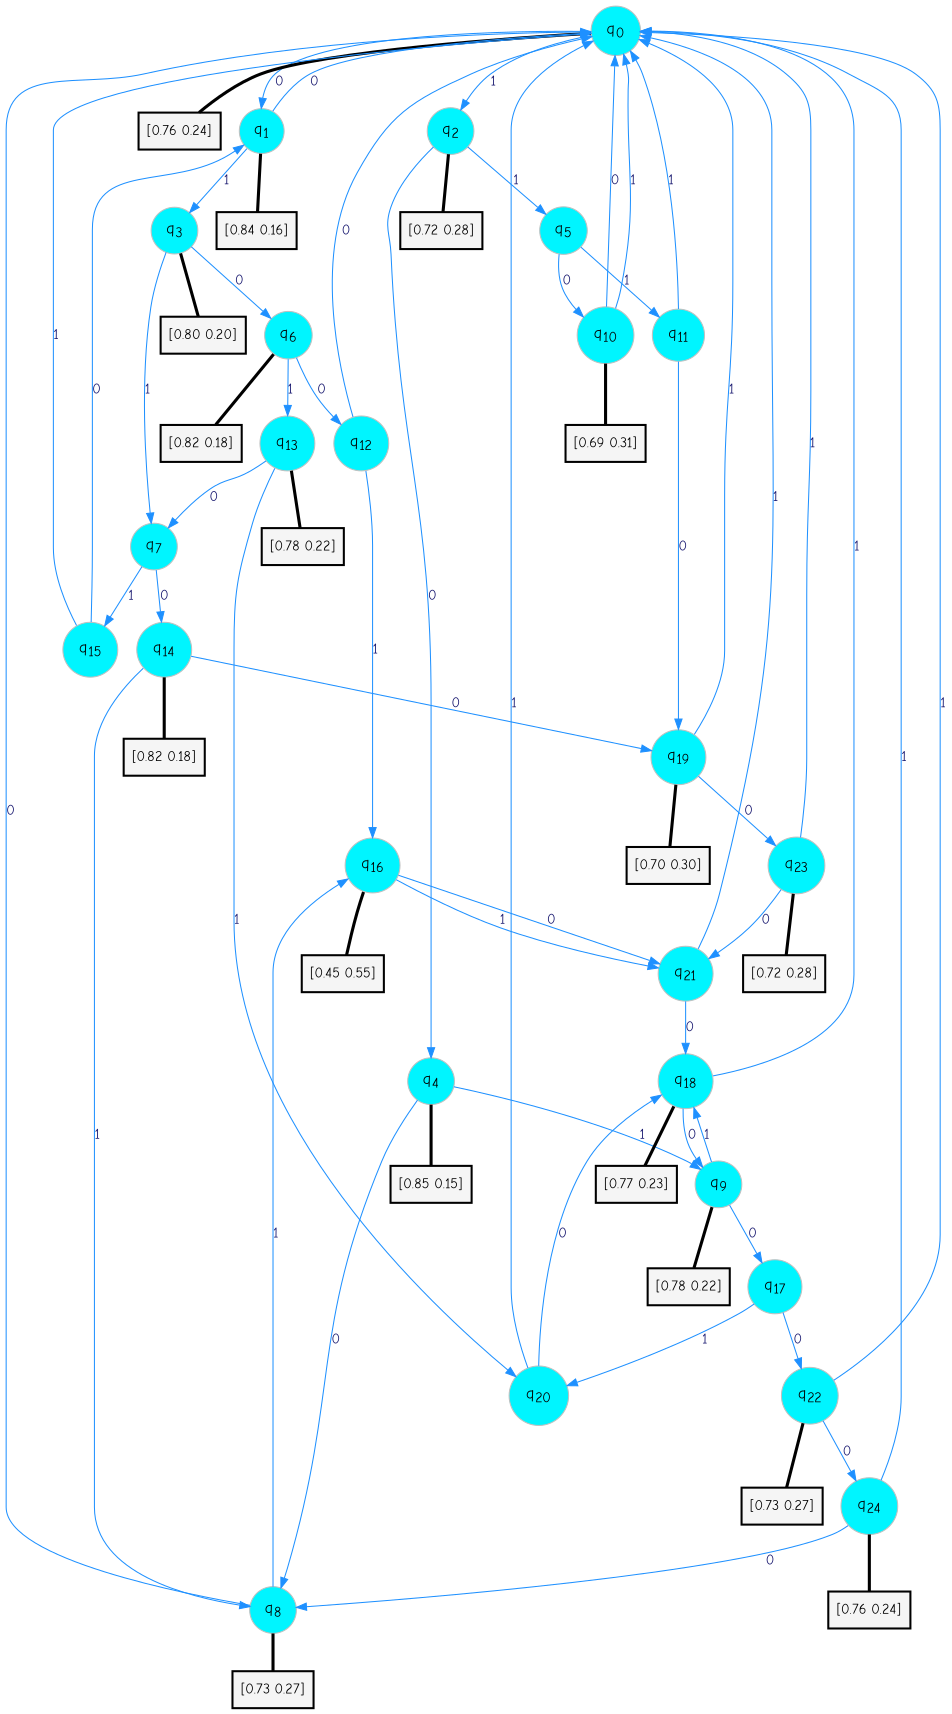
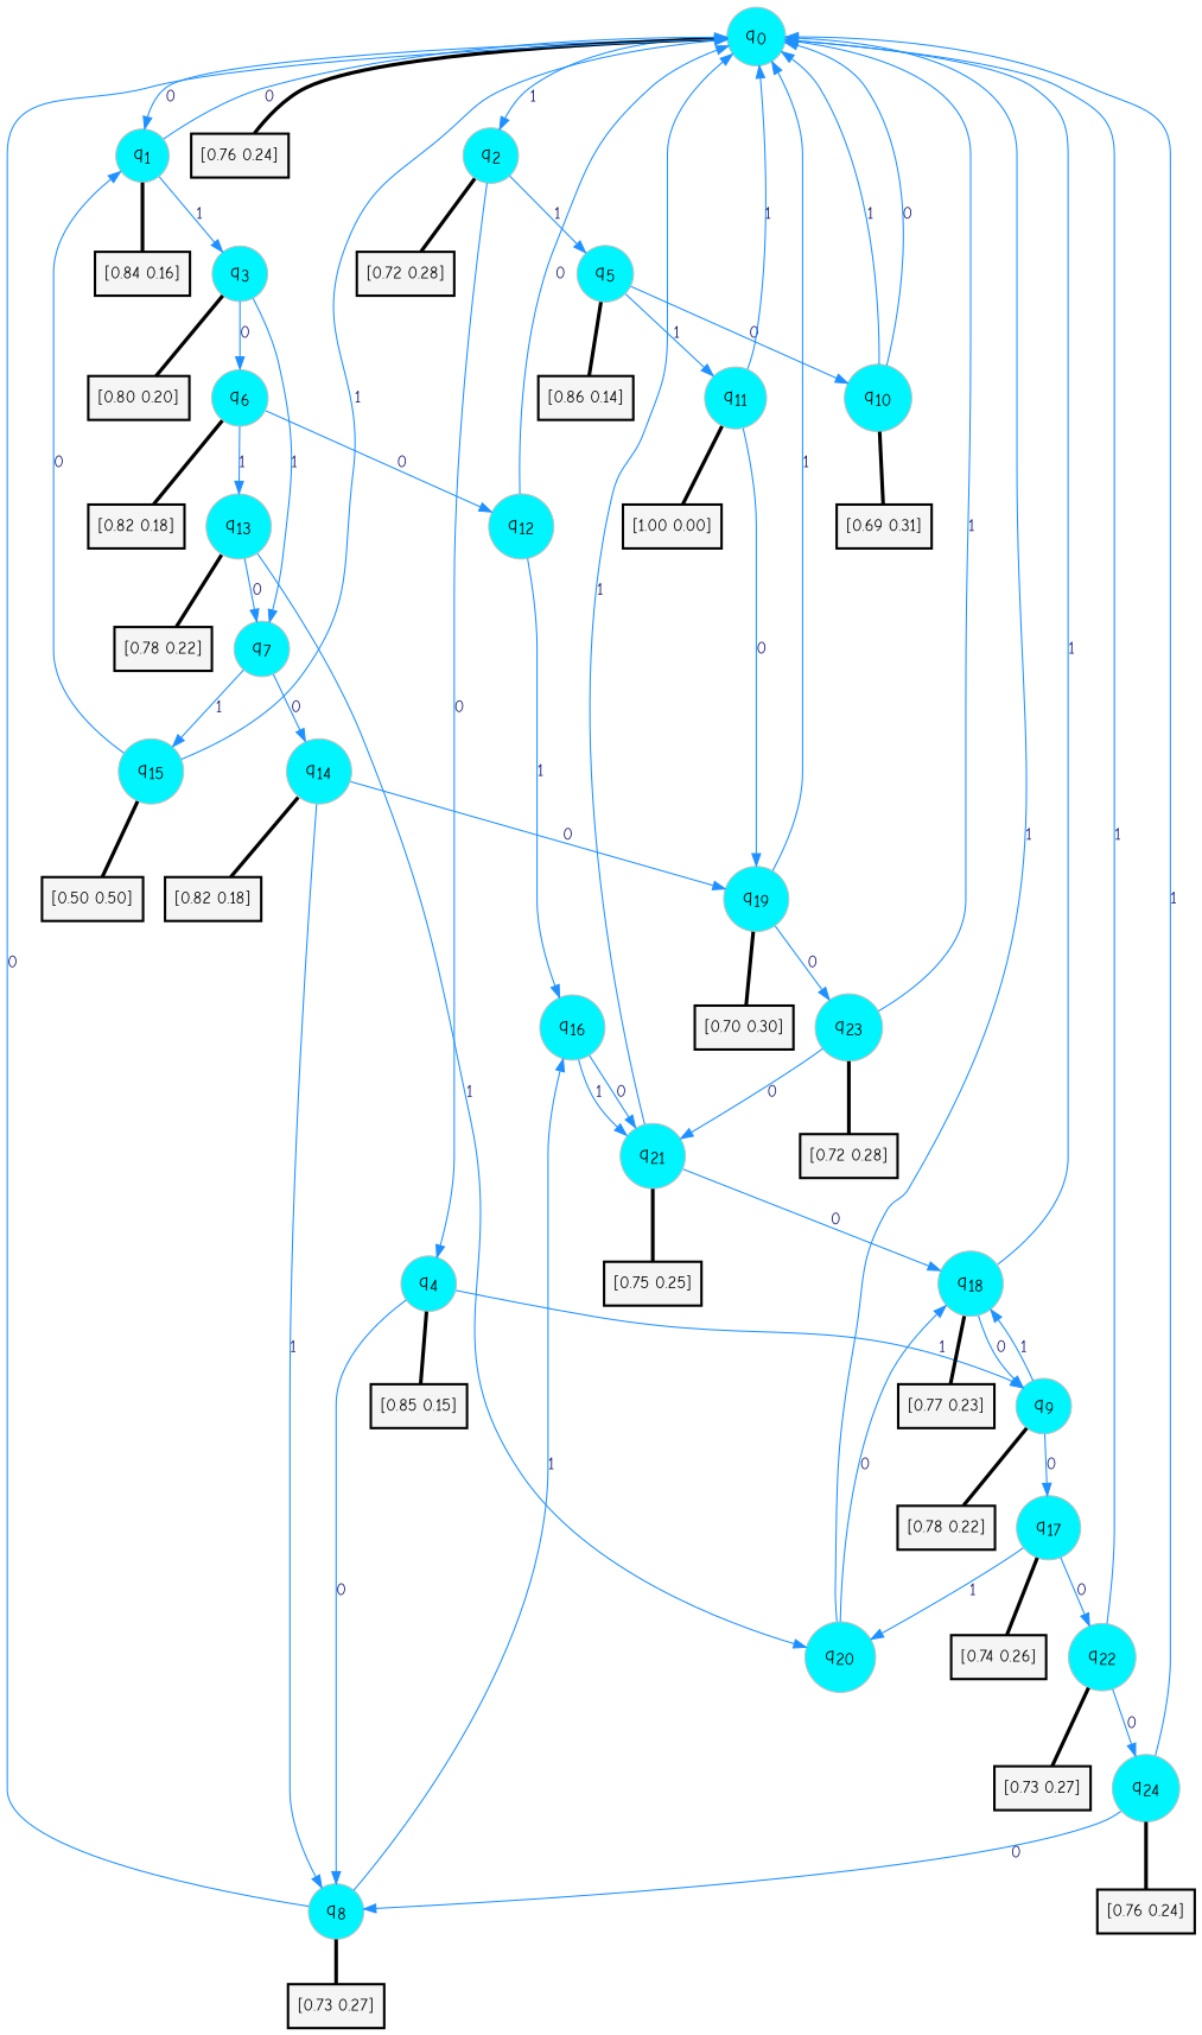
  digraph {
    fontname="Comic Neue"
    rankdir=TD
    node [color=gray fillcolor=turquoise1 fontcolor=black fontname="Comic Neue" fontsize=16 fontweight=bold shape=circle style=filled]
    edge [arrowsize=1 color=dodgerblue1 fontcolor=midnightblue fontname="Comic Neue" fontweight=bold penwidth=1 style=solid weight=20]
    n1 [label=<q<SUB>0</SUB>>]
    n2 [label=<q<SUB>1</SUB>>]
    n3 [label=<q<SUB>2</SUB>>]
    n4 [color=black fillcolor=whitesmoke fontsize=14 label="[0.76 0.24]" penwidth=2 shape=box]
    n5 [label=<q<SUB>3</SUB>>]
    n6 [color=black fillcolor=whitesmoke fontsize=14 label="[0.84 0.16]" penwidth=2 shape=box]
    n7 [label=<q<SUB>4</SUB>>]
    n8 [label=<q<SUB>5</SUB>>]
    n9 [color=black fillcolor=whitesmoke fontsize=14 label="[0.72 0.28]" penwidth=2 shape=box]
    n10 [label=<q<SUB>6</SUB>>]
    n11 [label=<q<SUB>7</SUB>>]
    n12 [color=black fillcolor=whitesmoke fontsize=14 label="[0.80 0.20]" penwidth=2 shape=box]
    n13 [label=<q<SUB>8</SUB>>]
    n14 [label=<q<SUB>9</SUB>>]
    n15 [color=black fillcolor=whitesmoke fontsize=14 label="[0.85 0.15]" penwidth=2 shape=box]
    n16 [label=<q<SUB>10</SUB>>]
    n17 [label=<q<SUB>11</SUB>>]
+   n18 [color=black fillcolor=whitesmoke fontsize=14 label="[0.86 0.14]" penwidth=2 shape=box]
    n19 [label=<q<SUB>12</SUB>>]
    n20 [label=<q<SUB>13</SUB>>]
    n21 [color=black fillcolor=whitesmoke fontsize=14 label="[0.82 0.18]" penwidth=2 shape=box]
    n22 [label=<q<SUB>14</SUB>>]
    n23 [label=<q<SUB>15</SUB>>]
    n24 [label=<q<SUB>16</SUB>>]
    n25 [color=black fillcolor=whitesmoke fontsize=14 label="[0.73 0.27]" penwidth=2 shape=box]
    n26 [label=<q<SUB>17</SUB>>]
    n27 [label=<q<SUB>18</SUB>>]
    n28 [color=black fillcolor=whitesmoke fontsize=14 label="[0.78 0.22]" penwidth=2 shape=box]
    n29 [color=black fillcolor=whitesmoke fontsize=14 label="[0.69 0.31]" penwidth=2 shape=box]
    n30 [label=<q<SUB>19</SUB>>]
+   n31 [color=black fillcolor=whitesmoke fontsize=14 label="[1.00 0.00]" penwidth=2 shape=box]
    n32 [label=<q<SUB>20</SUB>>]
    n33 [color=black fillcolor=whitesmoke fontsize=14 label="[0.78 0.22]" penwidth=2 shape=box]
    n34 [color=black fillcolor=whitesmoke fontsize=14 label="[0.82 0.18]" penwidth=2 shape=box]
+   n35 [color=black fillcolor=whitesmoke fontsize=14 label="[0.50 0.50]" penwidth=2 shape=box]
    n36 [label=<q<SUB>21</SUB>>]
-   n37 [color=black fillcolor=whitesmoke fontsize=14 label="[0.45 0.55]" penwidth=2 shape=box]
    n38 [label=<q<SUB>22</SUB>>]
+   n39 [color=black fillcolor=whitesmoke fontsize=14 label="[0.74 0.26]" penwidth=2 shape=box]
    n40 [color=black fillcolor=whitesmoke fontsize=14 label="[0.77 0.23]" penwidth=2 shape=box]
    n41 [label=<q<SUB>23</SUB>>]
    n42 [color=black fillcolor=whitesmoke fontsize=14 label="[0.70 0.30]" penwidth=2 shape=box]
+   n43 [color=black fillcolor=whitesmoke fontsize=14 label="[0.75 0.25]" penwidth=2 shape=box]
    n44 [label=<q<SUB>24</SUB>>]
    n45 [color=black fillcolor=whitesmoke fontsize=14 label="[0.73 0.27]" penwidth=2 shape=box]
    n46 [color=black fillcolor=whitesmoke fontsize=14 label="[0.72 0.28]" penwidth=2 shape=box]
    n47 [color=black fillcolor=whitesmoke fontsize=14 label="[0.76 0.24]" penwidth=2 shape=box]
    n1 -> n2 [label=0]
    n1 -> n3 [label=1]
    n1 -> n4 [arrowhead=none color=black penwidth=3]
    n2 -> n1 [label=0]
    n2 -> n5 [label=1]
    n2 -> n6 [arrowhead=none color=black penwidth=3]
    n3 -> n7 [label=0]
    n3 -> n8 [label=1]
    n3 -> n9 [arrowhead=none color=black penwidth=3]
    n5 -> n10 [label=0]
    n5 -> n11 [label=1]
    n5 -> n12 [arrowhead=none color=black penwidth=3]
    n7 -> n13 [label=0]
    n7 -> n14 [label=1]
    n7 -> n15 [arrowhead=none color=black penwidth=3]
    n8 -> n16 [label=0]
    n8 -> n17 [label=1]
+   n8 -> n18 [arrowhead=none color=black penwidth=3]
    n10 -> n19 [label=0]
    n10 -> n20 [label=1]
    n10 -> n21 [arrowhead=none color=black penwidth=3]
    n11 -> n22 [label=0]
    n11 -> n23 [label=1]
    n13 -> n1 [label=0]
    n13 -> n24 [label=1]
    n13 -> n25 [arrowhead=none color=black penwidth=3]
    n14 -> n26 [label=0]
    n14 -> n27 [label=1]
    n14 -> n28 [arrowhead=none color=black penwidth=3]
    n16 -> n1 [label=0]
    n16 -> n1 [label=1]
    n16 -> n29 [arrowhead=none color=black penwidth=3]
    n17 -> n1 [label=1]
    n17 -> n30 [label=0]
+   n17 -> n31 [arrowhead=none color=black penwidth=3]
    n19 -> n1 [label=0]
    n19 -> n24 [label=1]
    n20 -> n11 [label=0]
    n20 -> n32 [label=1]
    n20 -> n33 [arrowhead=none color=black penwidth=3]
    n22 -> n13 [label=1]
    n22 -> n30 [label=0]
    n22 -> n34 [arrowhead=none color=black penwidth=3]
    n23 -> n1 [label=1]
    n23 -> n2 [label=0]
+   n23 -> n35 [arrowhead=none color=black penwidth=3]
    n24 -> n36 [label=0]
    n24 -> n36 [label=1]
-   n24 -> n37 [arrowhead=none color=black penwidth=3]
    n26 -> n32 [label=1]
    n26 -> n38 [label=0]
+   n26 -> n39 [arrowhead=none color=black penwidth=3]
    n27 -> n1 [label=1]
    n27 -> n14 [label=0]
    n27 -> n40 [arrowhead=none color=black penwidth=3]
    n30 -> n1 [label=1]
    n30 -> n41 [label=0]
    n30 -> n42 [arrowhead=none color=black penwidth=3]
    n32 -> n1 [label=1]
    n32 -> n27 [label=0]
    n36 -> n1 [label=1]
    n36 -> n27 [label=0]
+   n36 -> n43 [arrowhead=none color=black penwidth=3]
    n38 -> n1 [label=1]
    n38 -> n44 [label=0]
    n38 -> n45 [arrowhead=none color=black penwidth=3]
    n41 -> n1 [label=1]
    n41 -> n36 [label=0]
    n41 -> n46 [arrowhead=none color=black penwidth=3]
    n44 -> n1 [label=1]
    n44 -> n13 [label=0]
    n44 -> n47 [arrowhead=none color=black penwidth=3]
  }
